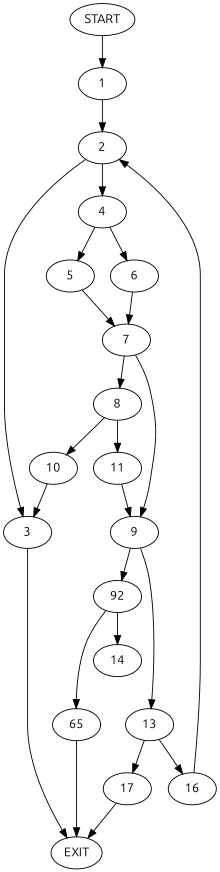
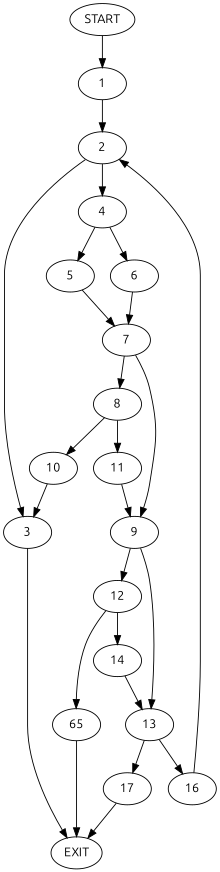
  digraph {
    fontname=Ubuntu
    node [fontname=Ubuntu]
    edge [fontname=Ubuntu]
    n1 [label=START]
    1
    2
    n4 [label=EXIT]
    3
    4
    5
    6
    7
    8
    9
    10
    11
-   12 [label=92]
+   12
    13
    14
    n17 [label=65]
    16
    17
    n1 -> 1
    1 -> 2
    2 -> 3
    2 -> 4
    3 -> n4
    4 -> 5
    4 -> 6
    5 -> 7
    6 -> 7
    7 -> 8
    7 -> 9
    8 -> 10
    8 -> 11
    9 -> 12
    9 -> 13
    10 -> 3
    11 -> 9
    12 -> 14
    12 -> n17
    13 -> 16
    13 -> 17
+   14 -> 13
    n17 -> n4
    16 -> 2
    17 -> n4
  }
